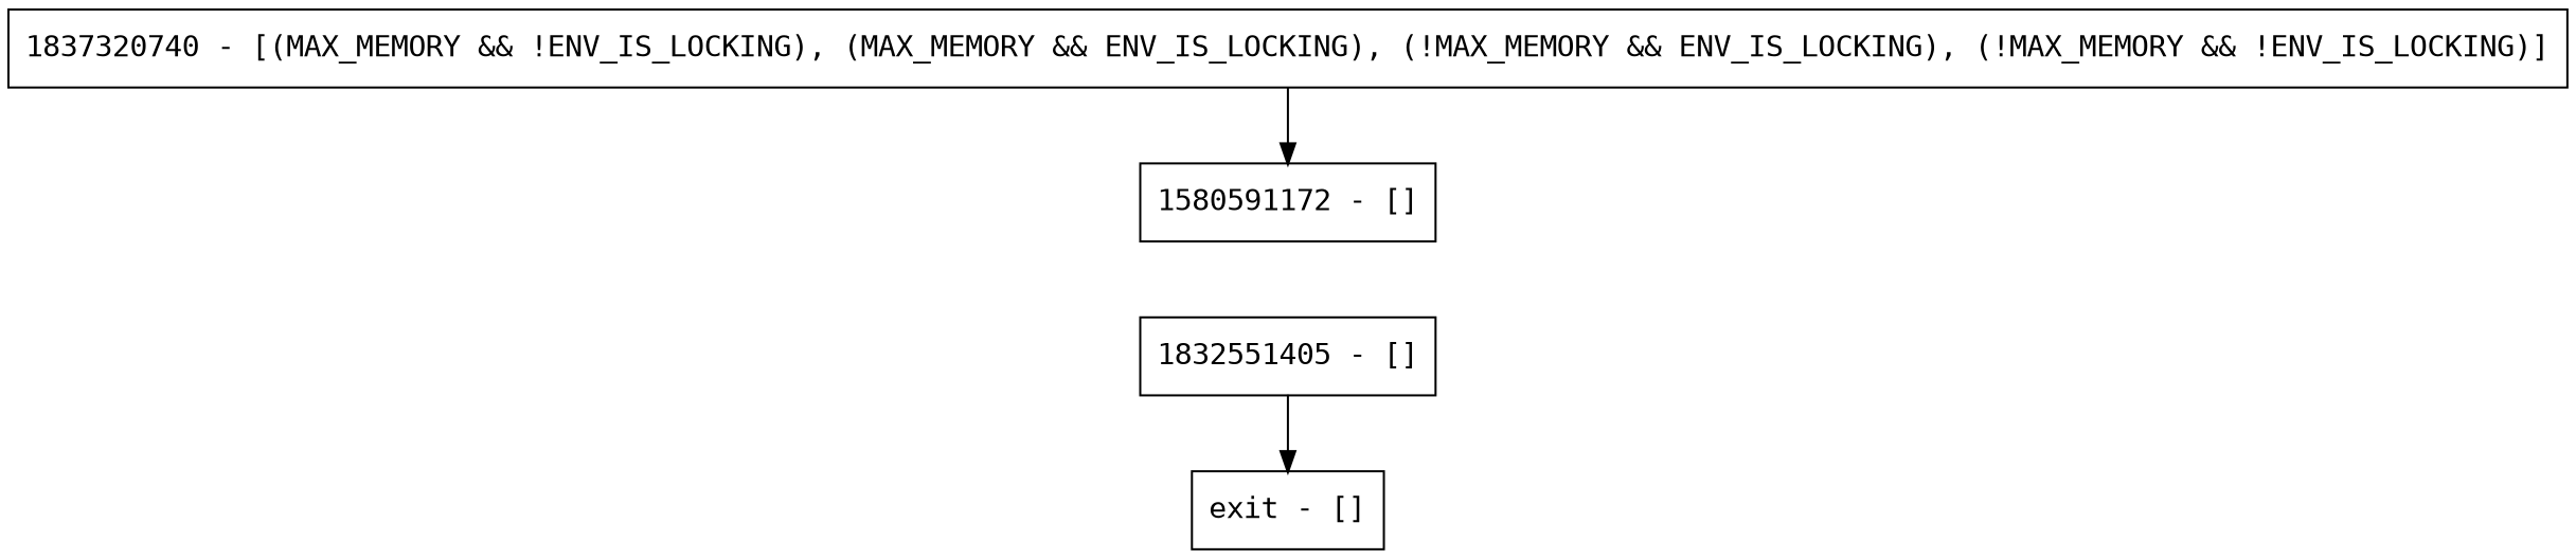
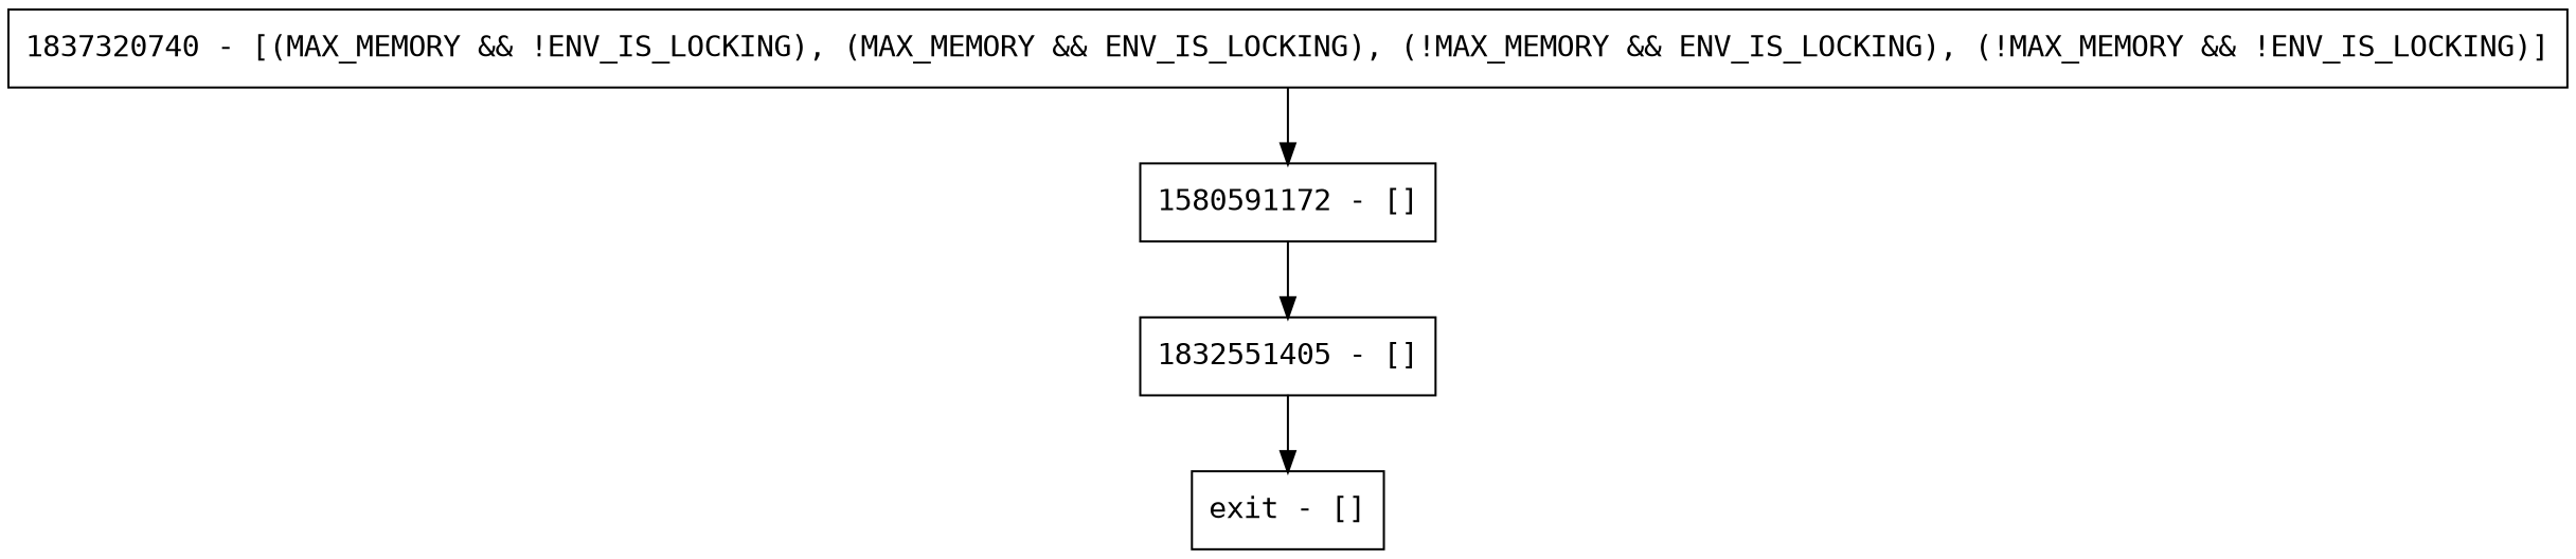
  digraph {
    fontname="DejaVu Sans Mono"
    node [fontname="DejaVu Sans Mono" shape=record]
    edge [fontname="DejaVu Sans Mono"]
    n1 [label="1837320740 - [(MAX_MEMORY && !ENV_IS_LOCKING), (MAX_MEMORY && ENV_IS_LOCKING), (!MAX_MEMORY && ENV_IS_LOCKING), (!MAX_MEMORY && !ENV_IS_LOCKING)]"]
    n2 [label="1580591172 - []"]
    n3 [label="exit - []"]
    n4 [label="1832551405 - []"]
    n1 -> n2
+   n2 -> n4
    n4 -> n3
  }
